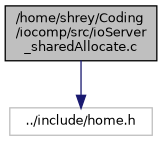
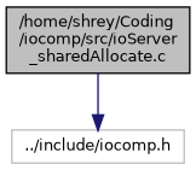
  digraph {
    node [fontname=Helvetica fontsize=10 shape=record style=filled]
    n1 [color=black fillcolor=grey75 fontcolor=black height=0.2 label="/home/shrey/Coding\l/iocomp/src/ioServer\l_sharedAllocate.c" width=0.4]
-   n2 [color=grey75 fillcolor=white height=0.2 label="../include/home.h" width=0.4]
+   n2 [color=grey75 fillcolor=white height=0.2 label="../include/iocomp.h" width=0.4]
    n1 -> n2 [color=midnightblue fontname=Helvetica fontsize=10 labelfontname=Helvetica labelfontsize=10 style=solid]
  }
